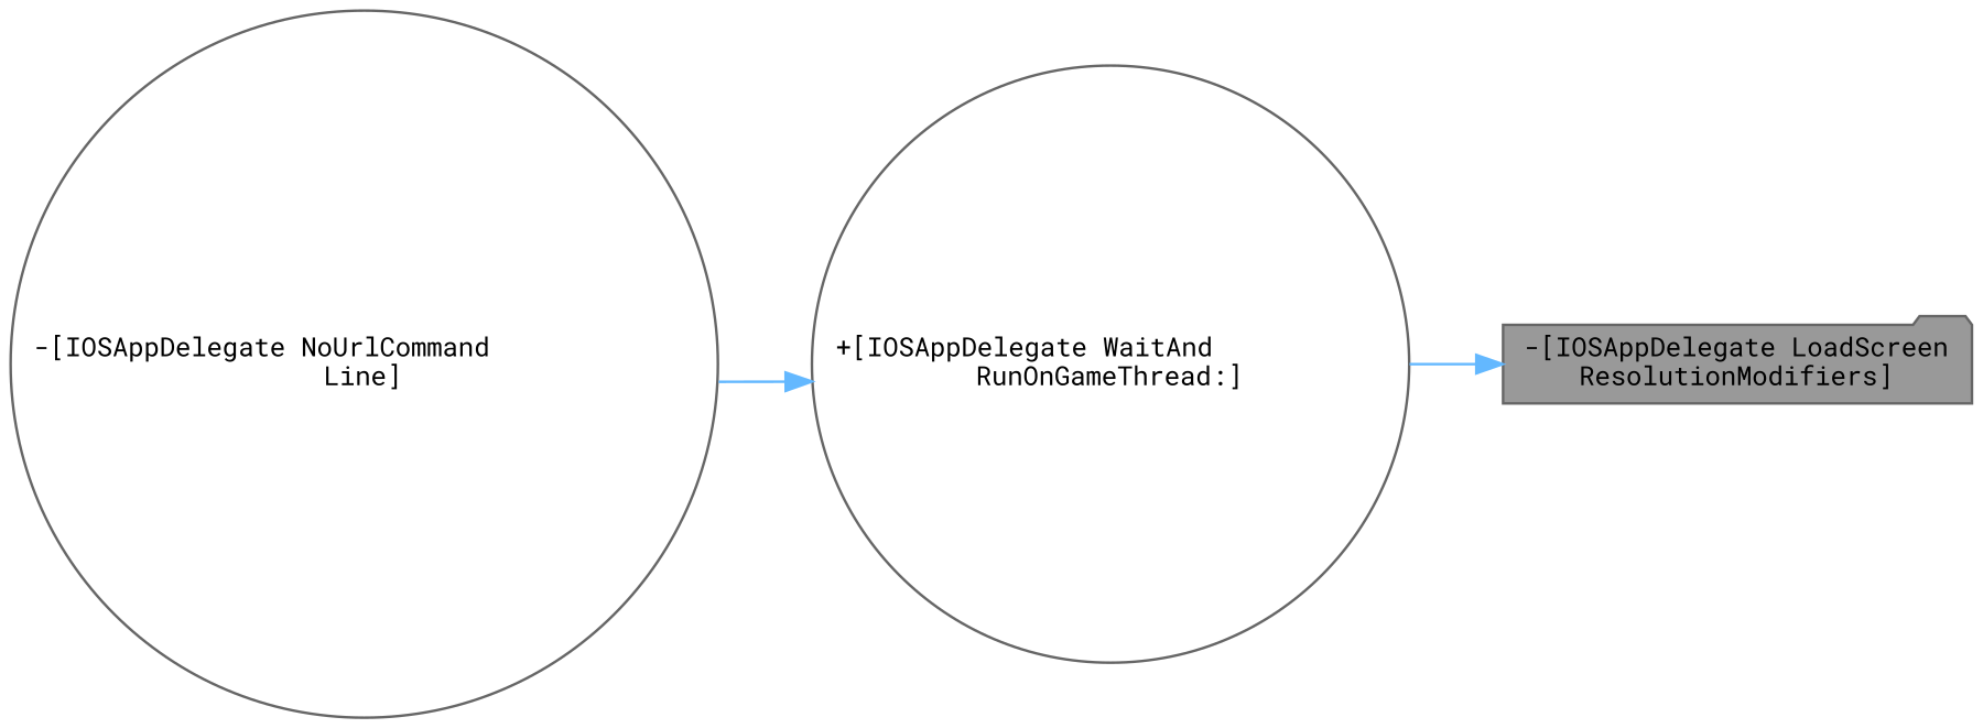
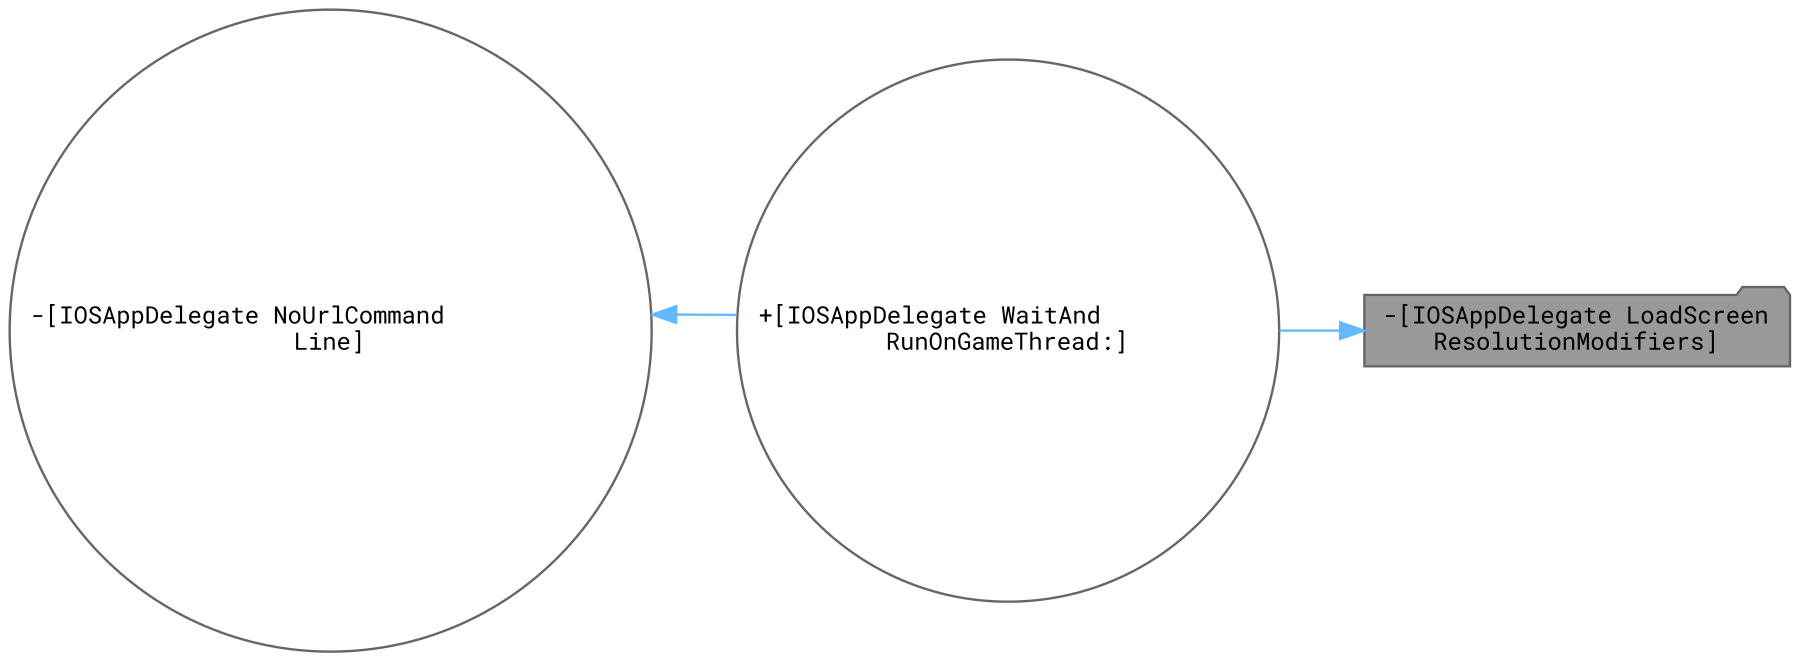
  digraph {
    fontname="Roboto Mono"
    rankdir=RL
    node [color=grey40 fillcolor=white fontname="Roboto Mono" fontsize=10 shape=circle style=filled]
    edge [color=steelblue1 dir=back fontname="Roboto Mono" fontsize=10 labelfontname=Helvetica labelfontsize=10 style=solid]
    n1 [color=gray40 fillcolor=grey60 fontcolor=black height=0.2 label="-[IOSAppDelegate LoadScreen\lResolutionModifiers]" shape=folder width=0.4]
    n2 [height=0.2 label="+[IOSAppDelegate WaitAnd\lRunOnGameThread:]" width=0.4]
    n3 [height=0.2 label="-[IOSAppDelegate NoUrlCommand\lLine]" width=0.4]
    n1 -> n2
-   n2 -> n3
+   n3 -> n2
  }
